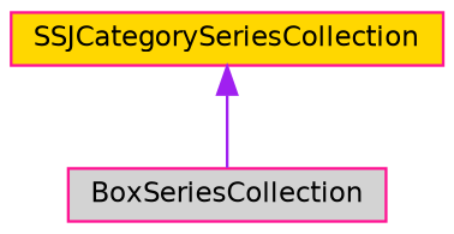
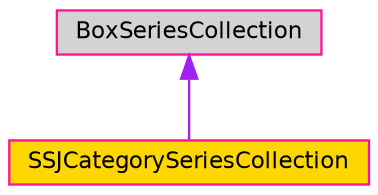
  digraph {
    node [color=deeppink fontname=Helvetica fontsize=10 shape=record style=filled]
    n1 [fillcolor=lightgrey fontcolor=black height=0.2 label=BoxSeriesCollection width=0.4]
    n2 [height=0.2 label=SSJCategorySeriesCollection width=0.4 fillcolor=gold]
-   n2 -> n1 [color=purple dir=back fontname=Helvetica fontsize=10 labelfontname=Helvetica labelfontsize=10 style=solid]
+   n1 -> n2 [color=purple dir=back fontname=Helvetica fontsize=10 labelfontname=Helvetica labelfontsize=10 style=solid]
  }
